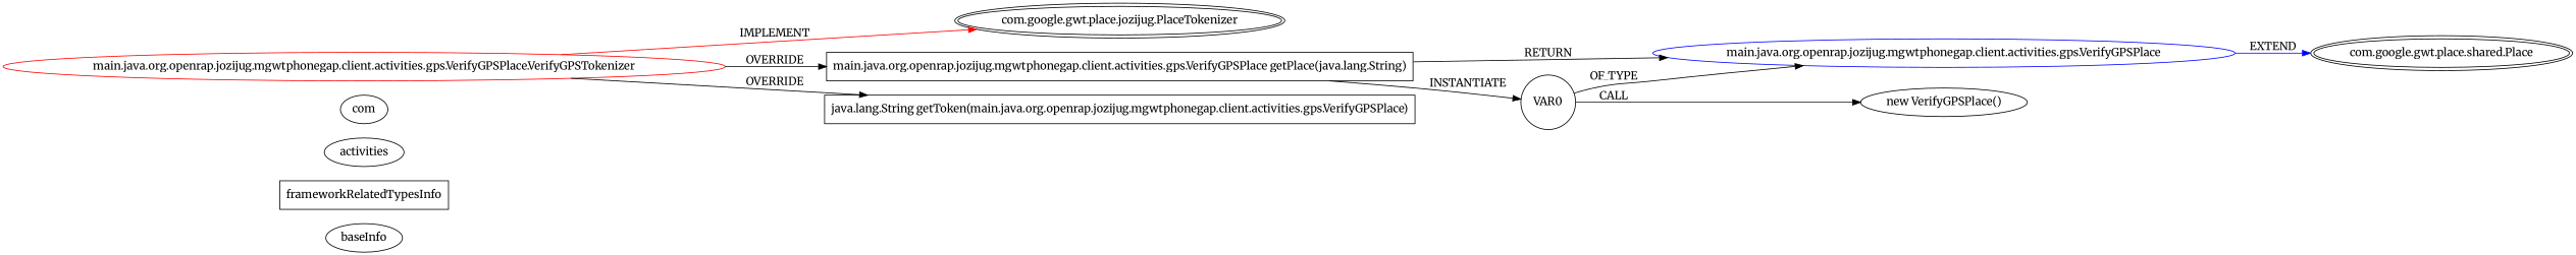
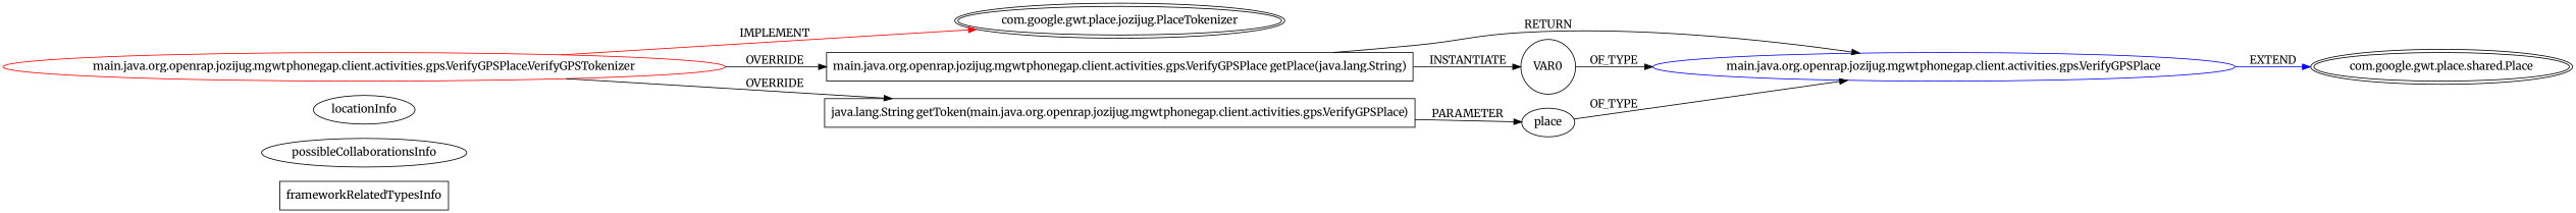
  digraph {
    fontname=Merriweather
    rankdir=LR
    node [fontname=Merriweather isFrameworkType=false]
    edge [fontname=Merriweather]
-   baseInfo [category=extension_graph graphId=4398 isAnonymous=false possibleRelation=true isFrameworkType=""]
    frameworkRelatedTypesInfo [0="com.google.gwt.place.shared.PlaceTokenizer" shape=box isFrameworkType=""]
-   possibleCollaborationsInfo [0="4398~OVERRIDING_METHOD_DECLARATION-PARAMETER_DECLARATION-OVERRIDING_METHOD_DECLARATION-INSTANTIATION-OVERRIDING_METHOD_DECLARATION-RETURN_TYPE-~com.google.gwt.place.shared.PlaceTokenizer ~com.google.gwt.place.shared.Place ~false~false" label=activities isFrameworkType=""]
-   locationInfo [contextSignature=VerifyGPSTokenizer filePath="/rjdkolb-jozijug_phonegapdemo/jozijug_phonegapdemo-master/src/main/java/org/openrap/jozijug/mgwtphonegap/client/activities/gps/VerifyGPSPlace.java" graphId=4398 projectName="rjdkolb-jozijug_phonegapdemo" label=com isFrameworkType=""]
+   possibleCollaborationsInfo [0="4398~OVERRIDING_METHOD_DECLARATION-PARAMETER_DECLARATION-OVERRIDING_METHOD_DECLARATION-INSTANTIATION-OVERRIDING_METHOD_DECLARATION-RETURN_TYPE-~com.google.gwt.place.shared.PlaceTokenizer ~com.google.gwt.place.shared.Place ~false~false" isFrameworkType=""]
+   locationInfo [contextSignature=VerifyGPSTokenizer filePath="/rjdkolb-jozijug_phonegapdemo/jozijug_phonegapdemo-master/src/main/java/org/openrap/jozijug/mgwtphonegap/client/activities/gps/VerifyGPSPlace.java" graphId=4398 projectName="rjdkolb-jozijug_phonegapdemo" isFrameworkType=""]
    n5 [color=red label="main.java.org.openrap.jozijug.mgwtphonegap.client.activities.gps.VerifyGPSPlace.VerifyGPSTokenizer" vertexType=ROOT_CLIENT_CLASS_DECLARATION]
    n6 [isFrameworkType=true label="com.google.gwt.place.jozijug.PlaceTokenizer" peripheries=2 vertexType=FRAMEWORK_INTERFACE_TYPE]
    n7 [label="main.java.org.openrap.jozijug.mgwtphonegap.client.activities.gps.VerifyGPSPlace getPlace(java.lang.String)" shape=box vertexType=OVERRIDING_METHOD_DECLARATION]
    n8 [label="java.lang.String getToken(main.java.org.openrap.jozijug.mgwtphonegap.client.activities.gps.VerifyGPSPlace)" shape=box vertexType=OVERRIDING_METHOD_DECLARATION]
    n9 [color=blue label="main.java.org.openrap.jozijug.mgwtphonegap.client.activities.gps.VerifyGPSPlace" vertexType=REFERENCE_CLIENT_CLASS_DECLARATION]
    n10 [label=VAR0 shape=circle vertexType=VARIABLE_EXPRESION]
+   n11 [label=place vertexType=PARAMETER_DECLARATION]
    n12 [isFrameworkType=true label="com.google.gwt.place.shared.Place" peripheries=2 vertexType=FRAMEWORK_CLASS_TYPE]
-   n13 [label="new VerifyGPSPlace()" vertexType=CONSTRUCTOR_CALL]
    n5 -> n6 [color=red label=IMPLEMENT]
    n5 -> n7 [label=OVERRIDE]
    n5 -> n8 [label=OVERRIDE]
    n7 -> n9 [label=RETURN]
    n7 -> n10 [label=INSTANTIATE]
+   n8 -> n11 [label=PARAMETER]
    n9 -> n12 [color=blue label=EXTEND]
    n10 -> n9 [label=OF_TYPE]
-   n10 -> n13 [label=CALL]
+   n11 -> n9 [label=OF_TYPE]
  }
